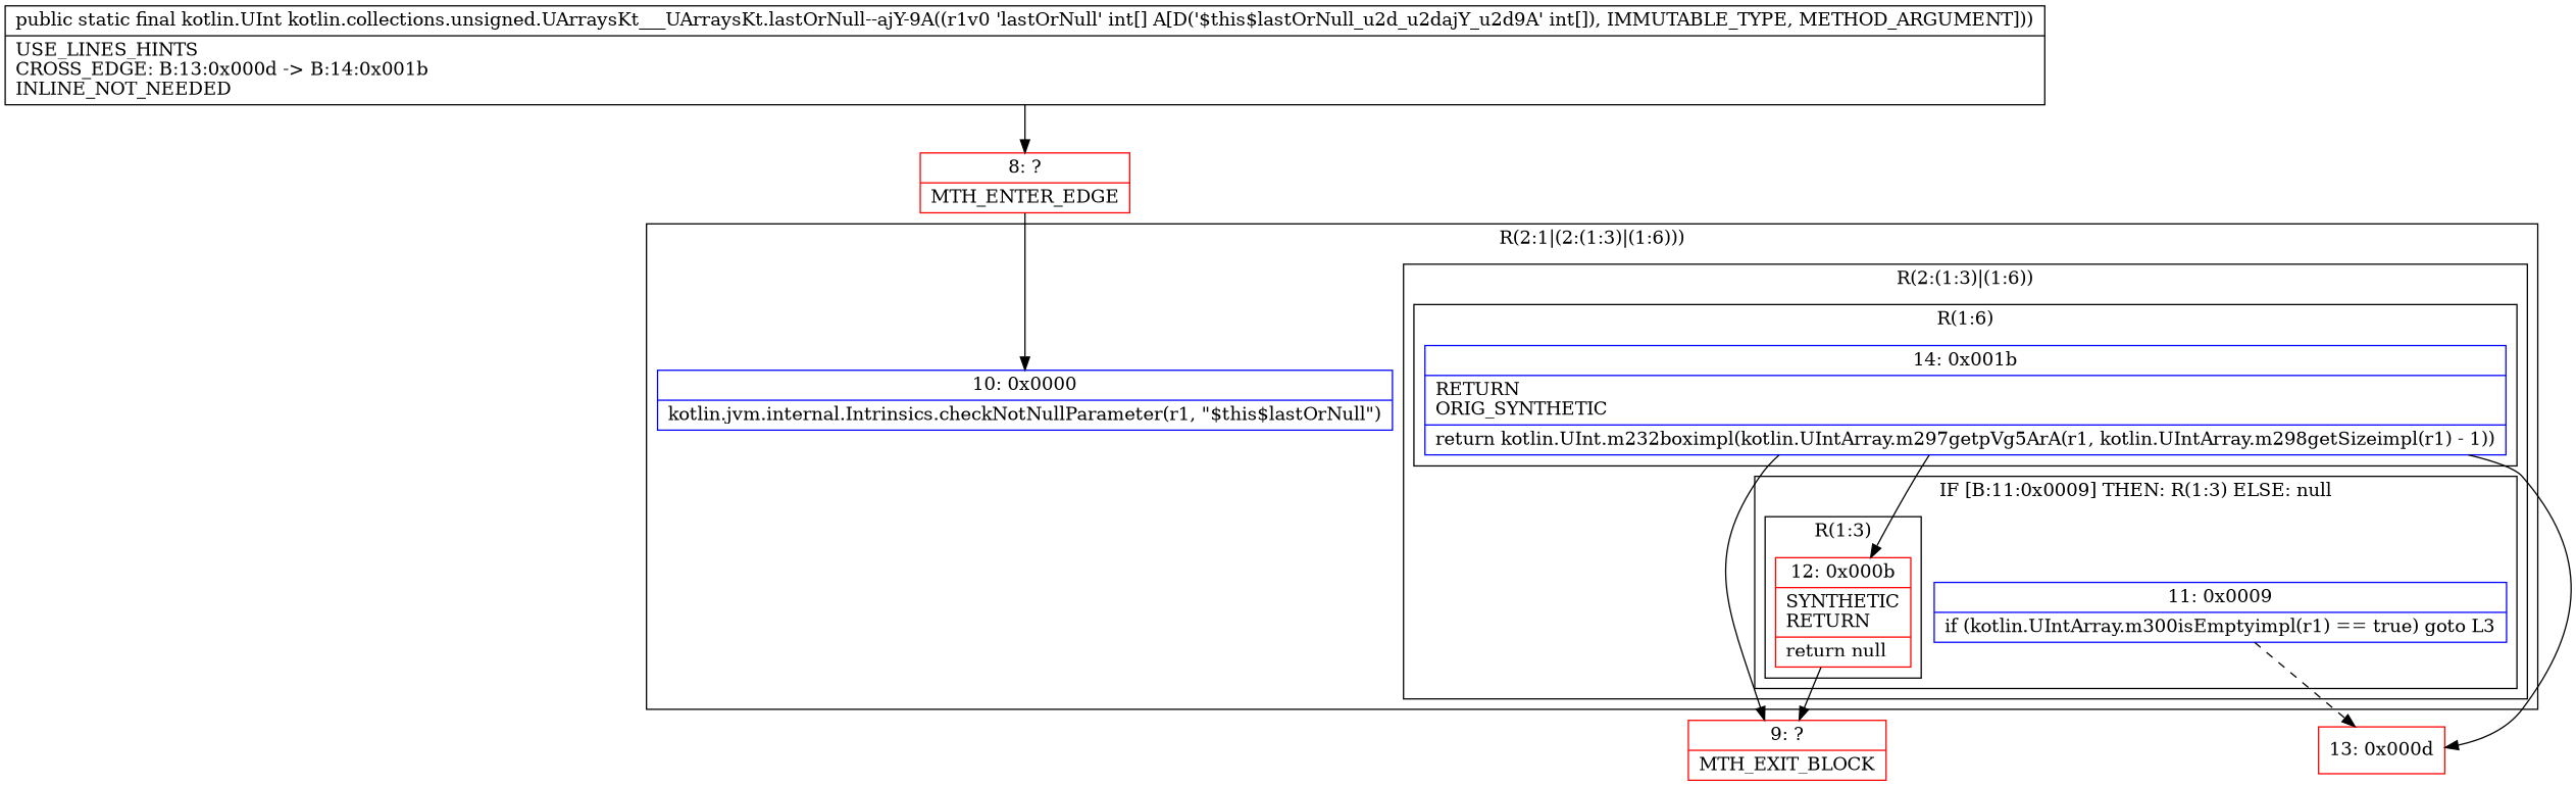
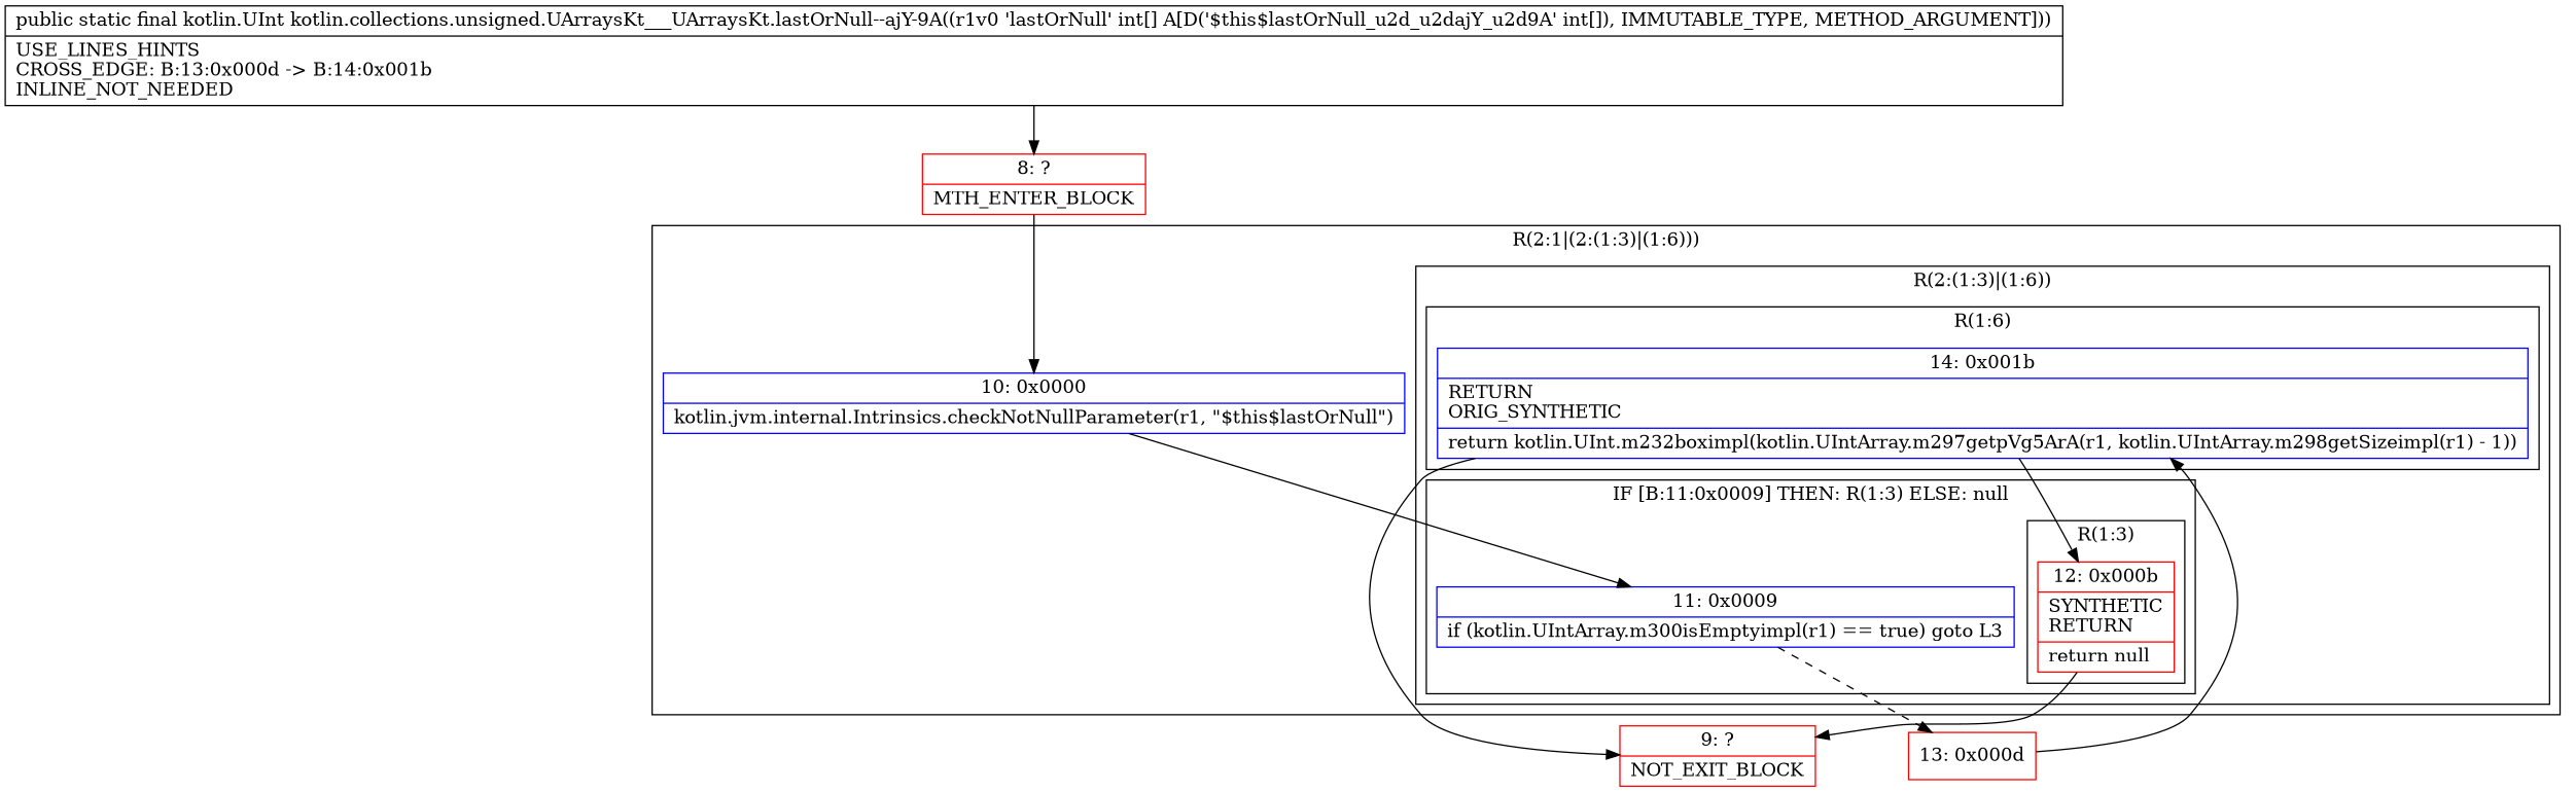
  digraph {
    node [color=red shape=record]
    n1 [label="{12\:\ 0x000b|SYNTHETIC\lRETURN\l|return null\l}"]
    n2 [color=blue label="{11\:\ 0x0009|if (kotlin.UIntArray.m300isEmptyimpl(r1) == true) goto L3\l}"]
    n3 [color=blue label="{14\:\ 0x001b|RETURN\lORIG_SYNTHETIC\l|return kotlin.UInt.m232boximpl(kotlin.UIntArray.m297getpVg5ArA(r1, kotlin.UIntArray.m298getSizeimpl(r1) \- 1))\l}"]
    n4 [color=blue label="{10\:\ 0x0000|kotlin.jvm.internal.Intrinsics.checkNotNullParameter(r1, \"$this$lastOrNull\")\l}"]
-   n5 [label="{9\:\ ?|MTH_EXIT_BLOCK\l}"]
+   n5 [label="{9\:\ ?|NOT_EXIT_BLOCK\l}"]
    n6 [label="{13\:\ 0x000d}"]
-   n7 [label="{8\:\ ?|MTH_ENTER_EDGE\l}"]
+   n7 [label="{8\:\ ?|MTH_ENTER_BLOCK\l}"]
    n8 [label="{public static final kotlin.UInt kotlin.collections.unsigned.UArraysKt___UArraysKt.lastOrNull\-\-ajY\-9A((r1v0 'lastOrNull' int[] A[D('$this$lastOrNull_u2d_u2dajY_u2d9A' int[]), IMMUTABLE_TYPE, METHOD_ARGUMENT]))  | USE_LINES_HINTS\lCROSS_EDGE: B:13:0x000d \-\> B:14:0x001b\lINLINE_NOT_NEEDED\l}" color=""]
    subgraph cluster_1 {
      label="R(2:1|(2:(1:3)|(1:6)))"
      n4
      subgraph cluster_2 {
        label="R(2:(1:3)|(1:6))"
        subgraph cluster_3 {
          label="IF [B:11:0x0009] THEN: R(1:3) ELSE: null"
          n2
          subgraph cluster_4 {
            label="R(1:3)"
            n1
          }
        }
        subgraph cluster_5 {
          label="R(1:6)"
          n3
        }
      }
    }
    n1 -> n5
    n2 -> n6 [style=dashed]
    n3 -> n1
    n3 -> n5
-   n3 -> n6
+   n4 -> n2
+   n6 -> n3
    n7 -> n4
    n8 -> n7
  }
